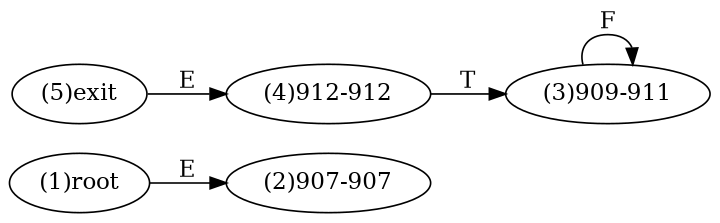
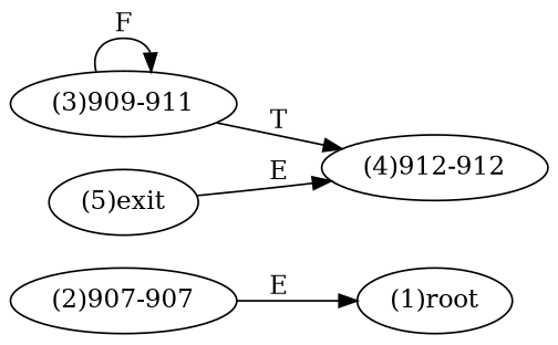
  digraph {
    rankdir=LR
    n1 [label="(1)root"]
    n2 [label="(2)907-907"]
    n3 [label="(3)909-911"]
    n4 [label="(4)912-912"]
    n5 [label="(5)exit"]
-   n1 -> n2 [label=E]
+   n2 -> n1 [label=E]
    n3 -> n3 [label=F]
-   n4 -> n3 [label=T]
+   n3 -> n4 [label=T]
    n5 -> n4 [label=E]
  }
